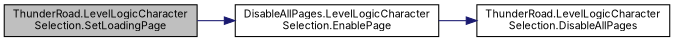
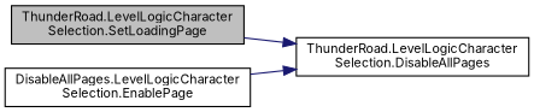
  digraph {
    fontname=Inter
    rankdir=LR
    node [color=black fillcolor=white fontname=Inter fontsize=10 shape=record style=filled]
    edge [color=midnightblue fontname=Inter fontsize=10 labelfontname=Helvetica labelfontsize=10 style=solid]
    n1 [fillcolor=grey75 fontcolor=black height=0.2 label="ThunderRoad.LevelLogicCharacter\lSelection.SetLoadingPage" width=0.4]
    n2 [height=0.2 label="DisableAllPages.LevelLogicCharacter\lSelection.EnablePage" width=0.4]
    n3 [height=0.2 label="ThunderRoad.LevelLogicCharacter\lSelection.DisableAllPages" width=0.4]
-   n1 -> n2
+   n1 -> n3
    n2 -> n3
  }
